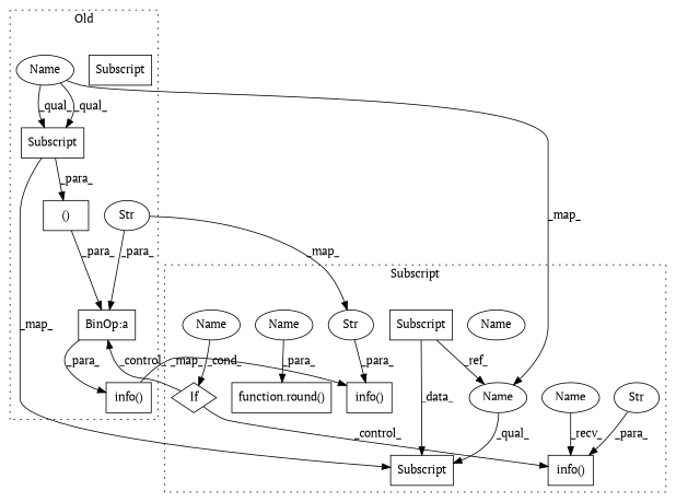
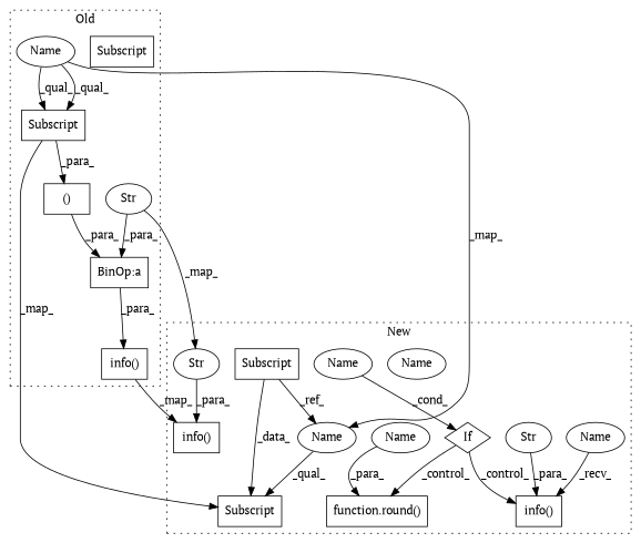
  digraph {
    fontname="PT Serif"
    node [a=87 fontname="PT Serif" l="12,1" s="3170,0" shape=box]
    edge [fontname="PT Serif"]
    n1 [a=54 l=4 label="()" s=3185]
    n2 [a=82 l=3 label="BinOp:a" s=3166]
    n3 [a=75 label="info()" s="3114,3190"]
    n4 [a=66 l=40 label=Str s=3126 shape=ellipse]
    n5 [a=63 l="15,0" label=Subscript]
    n6 [l=9 label=Name s=3170 shape=ellipse]
    n7 [a=63 l="15,0" label=Subscript]
    n8 [a=75 label="info()" s="3288,3355"]
    n9 [a=96 l="3,14" label=If s="3264,3274" shape=diamond]
    n10 [a=66 l=55 label=Str s=3300 shape=ellipse]
    n11 [l=7 label=Name s=3267 shape=ellipse]
    n12 [a=75 label="info()" s="3128,3198"]
    n13 [a=66 l=58 label=Str s=3140 shape=ellipse]
    n14 [a=75 l="6,1" label="function.round()" s="3392,3405"]
    n15 [a=63 l="20,0" label=Subscript s="3369,0"]
    n16 [a=63 l="15,0" label=Subscript s="3015,0"]
    n17 [l=9 label=Name s=3369 shape=ellipse]
    n18 [l=7 label=Name s=3398 shape=ellipse]
    n19 [l=7 label=Name s=3267 shape=ellipse]
    n20 [l=6 label=Name s=3288 shape=ellipse]
    subgraph cluster_1 {
      label=Old
      style=dotted
      n1
      n2
      n3
      n4
      n5
      n6
      n7
    }
    subgraph cluster_2 {
-     label=Subscript
+     label=New
      style=dotted
      n8
      n9
      n10
      n11
      n12
      n13
      n14
      n15
      n16
      n17
      n18
      n19
      n20
    }
    n1 -> n2 [label=_para_]
    n2 -> n3 [label=_para_]
    n3 -> n12 [label=_map_]
    n4 -> n2 [label=_para_]
    n4 -> n13 [label=_map_]
    n6 -> n7 [label=_qual_]
    n6 -> n7 [label=_qual_]
    n6 -> n17 [label=_map_]
    n7 -> n1 [label=_para_]
    n7 -> n15 [label=_map_]
    n9 -> n8 [label=_control_]
-   n9 -> n2 [label=_control_]
+   n9 -> n14 [label=_control_]
    n10 -> n8 [label=_para_]
    n13 -> n12 [label=_para_]
    n16 -> n15 [label=_data_]
    n16 -> n17 [label=_ref_]
    n17 -> n15 [label=_qual_]
    n18 -> n14 [label=_para_]
    n19 -> n9 [label=_cond_]
    n20 -> n8 [label=_recv_]
  }
